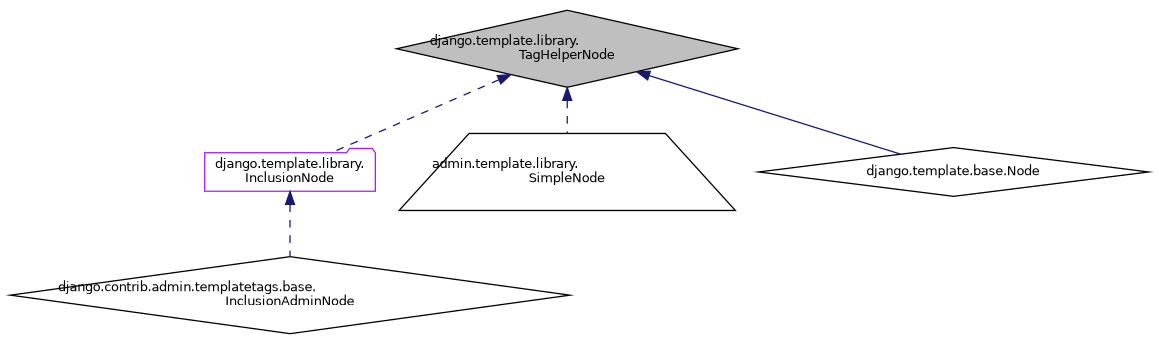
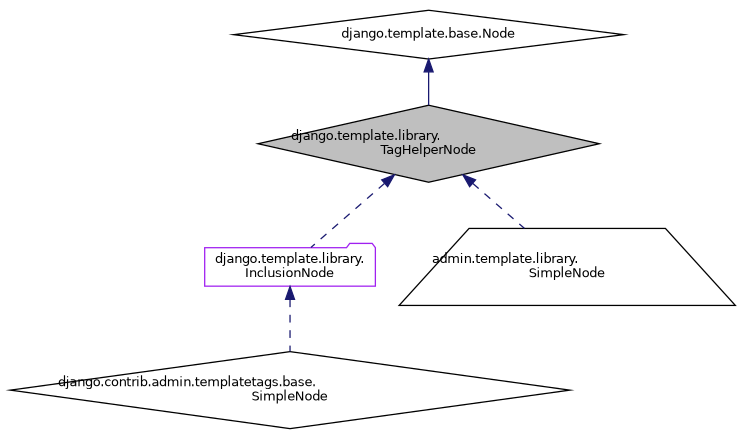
  digraph {
    node [color=black fillcolor=white fontname=Helvetica fontsize=10 shape=diamond style=filled]
    edge [color=midnightblue dir=back fontname=Helvetica fontsize=10 labelfontname=Helvetica labelfontsize=10 style=dashed]
    n1 [fillcolor=grey75 fontcolor=black height=0.2 label="django.template.library.\lTagHelperNode" width=0.4]
    n2 [color=purple height=0.2 label="django.template.library.\lInclusionNode" shape=folder width=0.4]
    n3 [height=0.2 label="admin.template.library.\lSimpleNode" shape=trapezium width=0.4]
-   n4 [height=0.2 label="django.contrib.admin.templatetags.base.\lInclusionAdminNode" width=0.4]
+   n4 [height=0.2 label="django.contrib.admin.templatetags.base.\lSimpleNode" width=0.4]
    n5 [height=0.2 label="django.template.base.Node" width=0.4]
    n1 -> n2
    n1 -> n3
    n2 -> n4
-   n1 -> n5 [style=solid]
+   n5 -> n1 [style=solid]
  }
